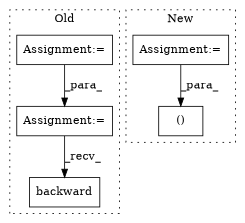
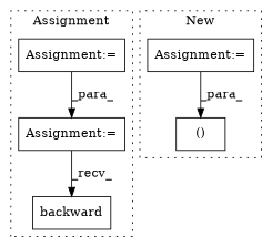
  digraph {
    node [a=7 shape=box]
    n1 [a=32 l=10 label=backward s=1117]
    n2 [l=6 label="Assignment:=" s=658]
    n3 [l=2 label="Assignment:=" s=1074]
    n4 [a=106 l=21 label="()" s=3560]
    n5 [l=7 label="Assignment:=" s=3141]
    subgraph cluster_1 {
-     label=Old
+     label=Assignment
      style=dotted
      n1
      n2
      n3
    }
    subgraph cluster_2 {
      label=New
      style=dotted
      n4
      n5
    }
    n2 -> n3 [label=_para_]
    n3 -> n1 [label=_recv_]
    n5 -> n4 [label=_para_]
  }
